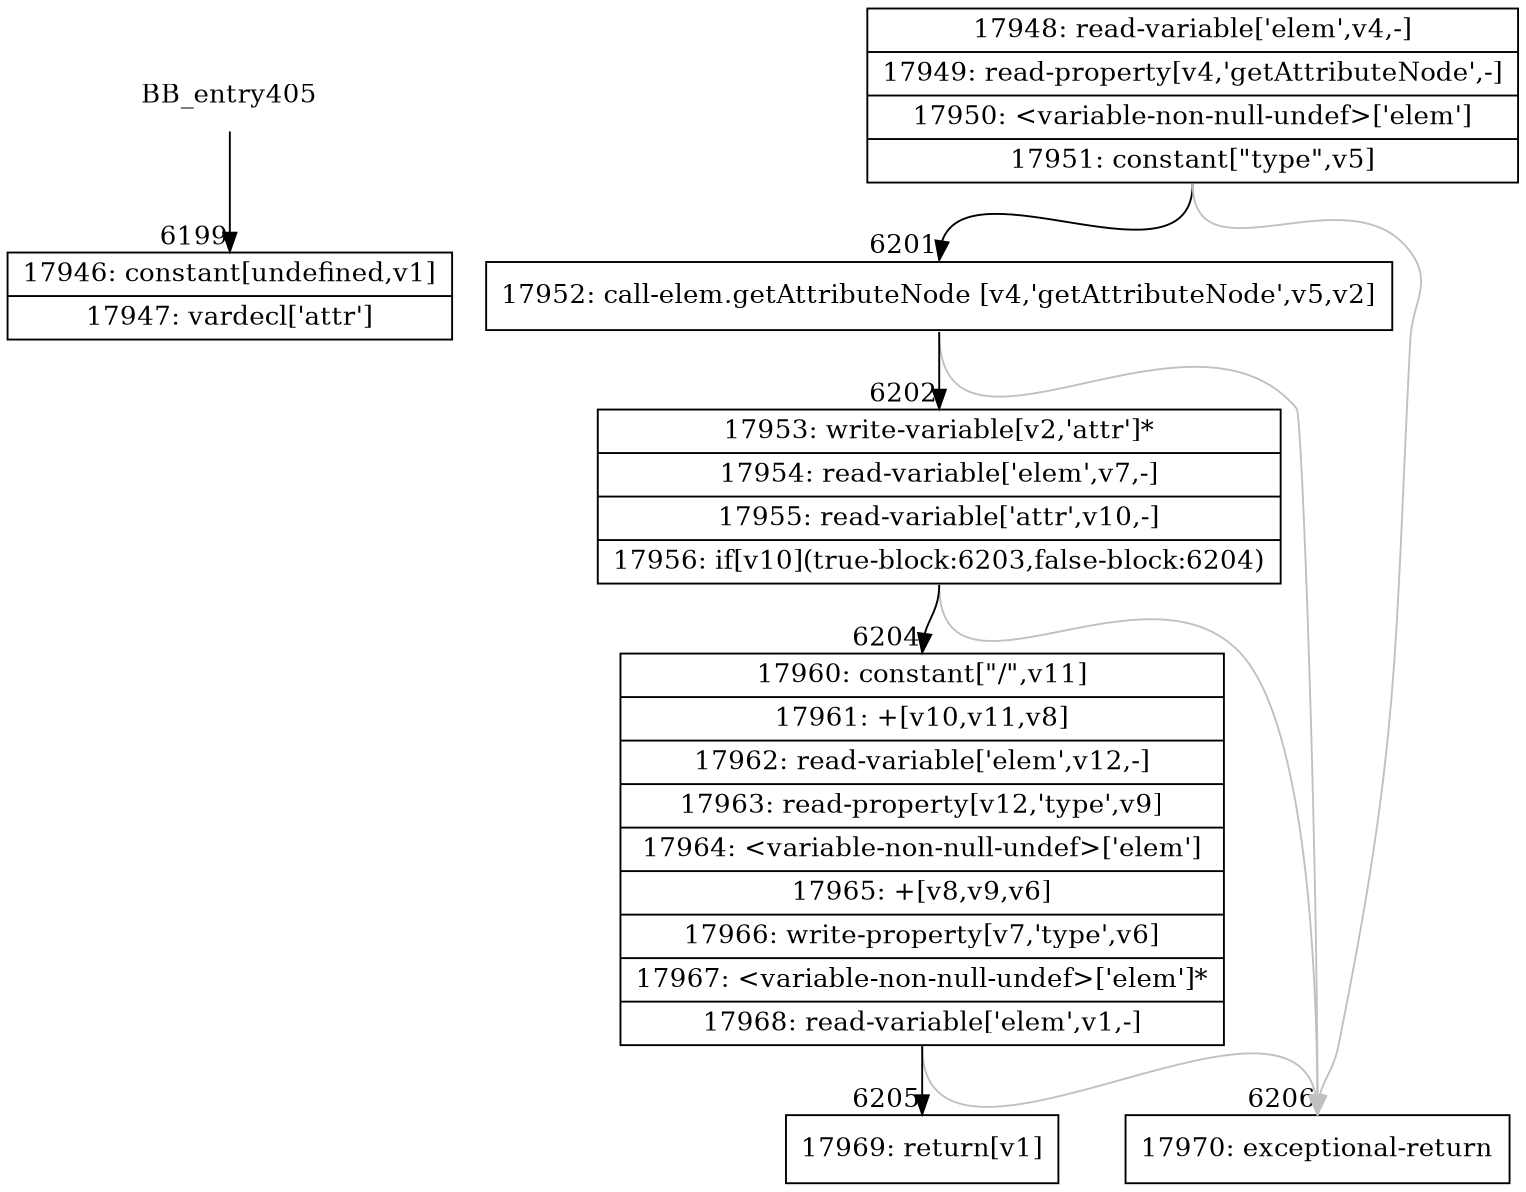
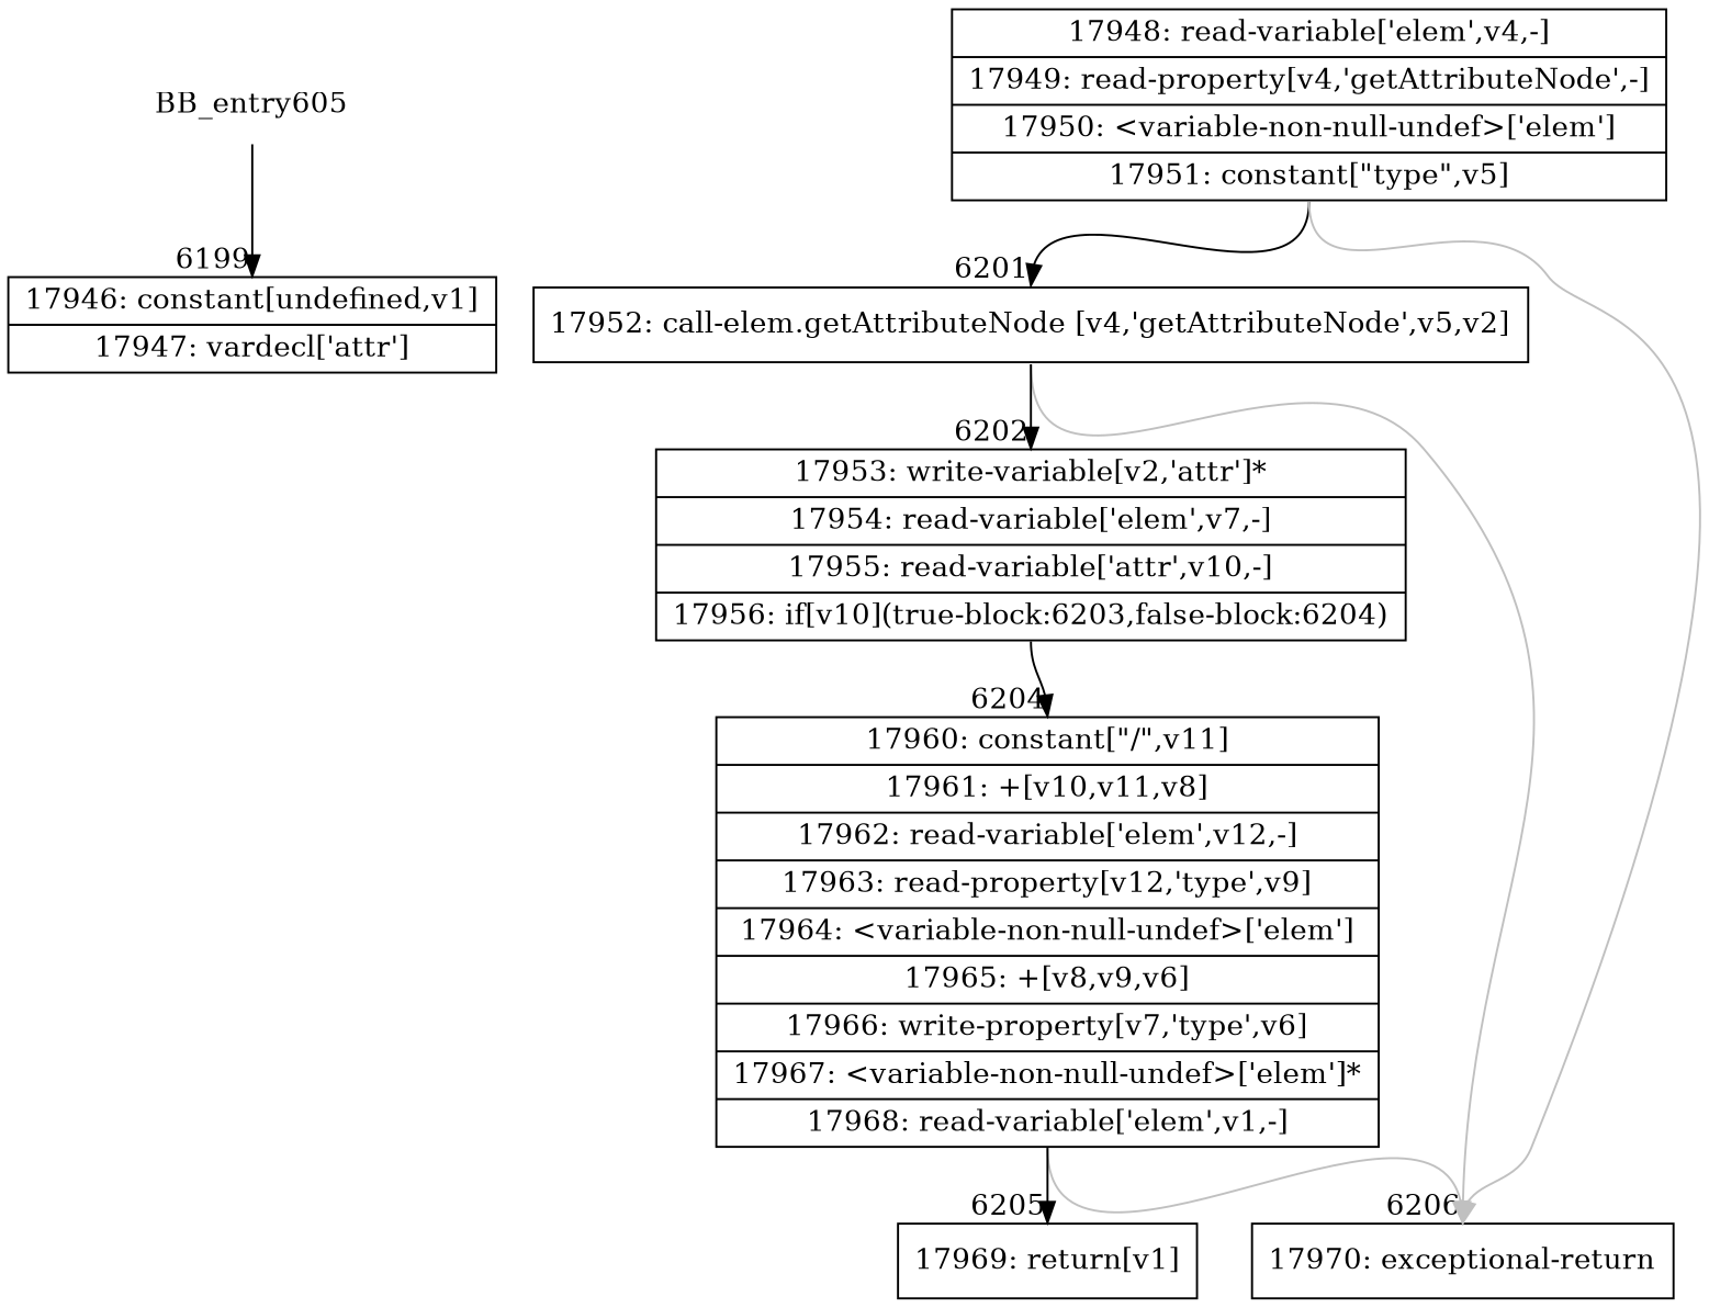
  digraph {
    rankdir=TD
    node [shape=record]
    edge [headport=n tailport=s]
-   BB_entry405 [shape=none]
+   BB_entry405 [shape=none label=BB_entry605]
    n2 [label="{17946: constant[undefined,v1]|17947: vardecl['attr']}"]
    n3 [label="{17948: read-variable['elem',v4,-]|17949: read-property[v4,'getAttributeNode',-]|17950: \<variable-non-null-undef\>['elem']|17951: constant[\"type\",v5]}"]
    n4 [label="{17952: call-elem.getAttributeNode [v4,'getAttributeNode',v5,v2]}"]
    n5 [label="{17970: exceptional-return}"]
    n6 [label="{17953: write-variable[v2,'attr']*|17954: read-variable['elem',v7,-]|17955: read-variable['attr',v10,-]|17956: if[v10](true-block:6203,false-block:6204)}"]
    n7 [label="{17960: constant[\"/\",v11]|17961: +[v10,v11,v8]|17962: read-variable['elem',v12,-]|17963: read-property[v12,'type',v9]|17964: \<variable-non-null-undef\>['elem']|17965: +[v8,v9,v6]|17966: write-property[v7,'type',v6]|17967: \<variable-non-null-undef\>['elem']*|17968: read-variable['elem',v1,-]}"]
    n8 [label="{17969: return[v1]}"]
    BB_entry405 -> n2 [headlabel="    6199"]
    n3 -> n4 [headlabel="      6201"]
    n3 -> n5 [color=gray headlabel="      6206"]
    n4 -> n5 [color=gray]
    n4 -> n6 [headlabel="      6202"]
-   n6 -> n5 [color=gray]
    n6 -> n7 [headlabel="      6204"]
    n7 -> n5 [color=gray]
    n7 -> n8 [headlabel="      6205"]
  }
